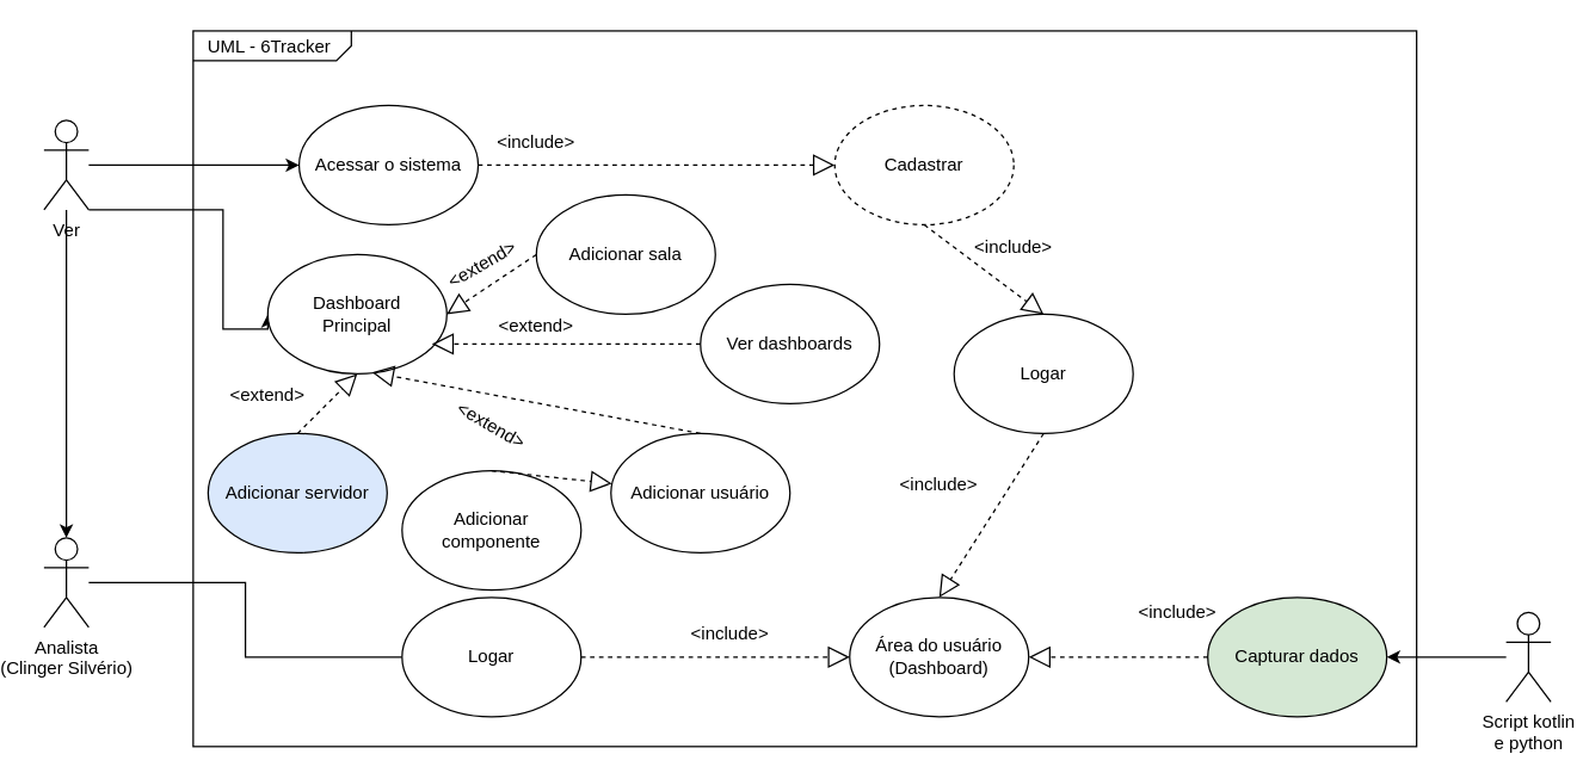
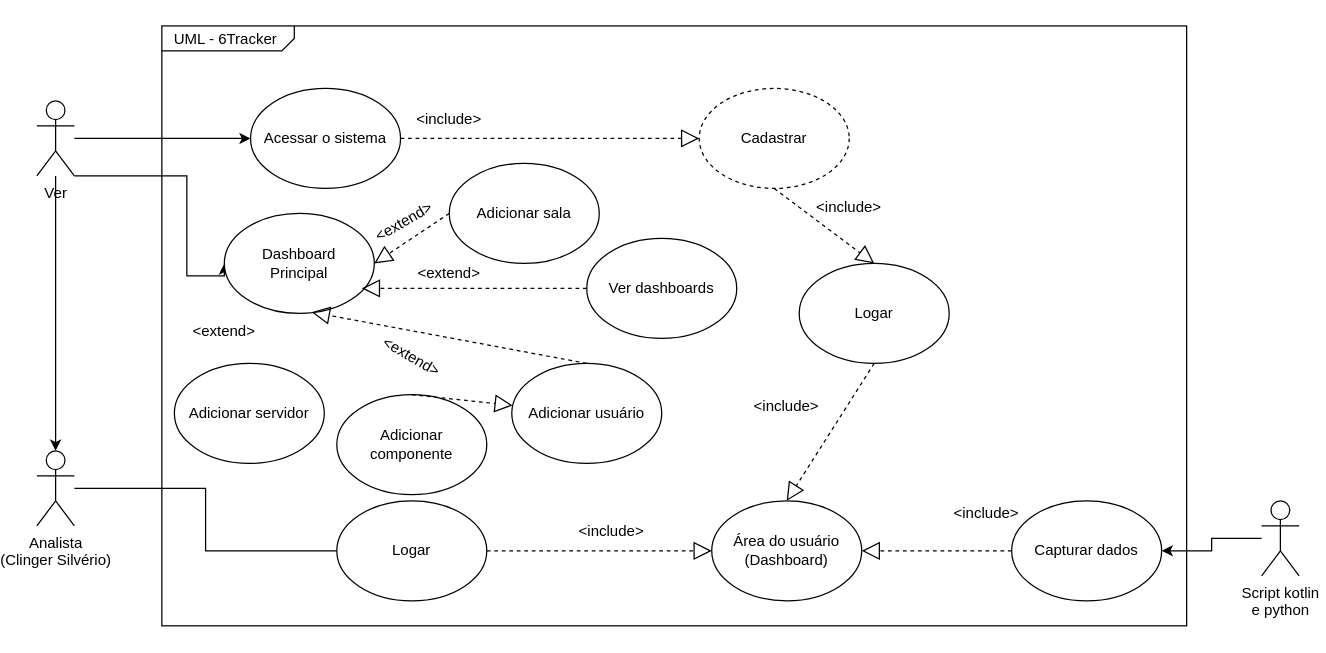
  <mxCell id="0" style=";html=1;" />
  <mxCell id="1" style=";html=1;" parent="0" />
  <mxCell id="2" value="&lt;p style=&quot;margin: 0px ; margin-top: 4px ; margin-left: 10px ; text-align: left&quot;&gt;UML - 6Tracker&lt;/p&gt;" style="html=1;strokeWidth=1;shape=mxgraph.sysml.package;html=1;overflow=fill;whiteSpace=wrap;fillColor=none;gradientColor=none;fontSize=12;align=center;labelX=106.33;" parent="1" vertex="1"><mxGeometry x="120" y="20" width="820" height="480" as="geometry" /></mxCell>
  <mxCell id="3" style="edgeStyle=orthogonalEdgeStyle;rounded=0;orthogonalLoop=1;jettySize=auto;html=1;entryX=0;entryY=0.5;entryDx=0;entryDy=0;" parent="1" source="4" target="8" edge="1"><mxGeometry relative="1" as="geometry" /></mxCell>
  <mxCell id="4" value="Ver&lt;br&gt;" style="shape=umlActor;verticalLabelPosition=bottom;verticalAlign=top;html=1;outlineConnect=0;" parent="1" vertex="1"><mxGeometry x="20" y="80" width="30" height="60" as="geometry" /></mxCell>
  <mxCell id="5" style="edgeStyle=orthogonalEdgeStyle;rounded=0;orthogonalLoop=1;jettySize=auto;html=1;entryX=0.5;entryY=0;entryDx=0;entryDy=0;entryPerimeter=0;" parent="1" source="4" edge="1" target="7"><mxGeometry relative="1" as="geometry"><mxPoint x="35" y="390" as="targetPoint" /></mxGeometry></mxCell>
  <mxCell id="6" style="edgeStyle=orthogonalEdgeStyle;rounded=0;orthogonalLoop=1;jettySize=auto;html=1;entryX=0;entryY=0.5;entryDx=0;entryDy=0;" parent="1" source="4" target="25" edge="1"><mxGeometry relative="1" as="geometry"><Array as="points"><mxPoint x="140" y="140" /><mxPoint x="140" y="220" /><mxPoint x="170" y="220" /></Array></mxGeometry></mxCell>
  <mxCell id="7" value="Analista&lt;br&gt;(Clinger Silvério)" style="shape=umlActor;verticalLabelPosition=bottom;verticalAlign=top;html=1;outlineConnect=0;" parent="1" vertex="1"><mxGeometry x="20" y="360" width="30" height="60" as="geometry" /></mxCell>
  <mxCell id="8" value="Acessar o sistema" style="ellipse;whiteSpace=wrap;html=1;" parent="1" vertex="1"><mxGeometry x="191" y="70" width="120" height="80" as="geometry" /></mxCell>
  <mxCell id="9" value="Cadastrar" style="ellipse;whiteSpace=wrap;html=1;dashed=1;" parent="1" vertex="1"><mxGeometry x="550" y="70" width="120" height="80" as="geometry" /></mxCell>
  <mxCell id="10" value="" style="endArrow=block;dashed=1;endFill=0;endSize=12;html=1;rounded=0;exitX=1;exitY=0.5;exitDx=0;exitDy=0;entryX=0;entryY=0.5;entryDx=0;entryDy=0;" parent="1" source="8" target="9" edge="1"><mxGeometry width="160" relative="1" as="geometry"><mxPoint x="310" y="130" as="sourcePoint" /><mxPoint x="470" y="130" as="targetPoint" /></mxGeometry></mxCell>
  <mxCell id="11" value="&amp;lt;include&amp;gt;" style="text;html=1;strokeColor=none;fillColor=none;align=center;verticalAlign=middle;whiteSpace=wrap;rounded=0;" parent="1" vertex="1"><mxGeometry x="320" y="80" width="60" height="30" as="geometry" /></mxCell>
  <mxCell id="12" value="Logar" style="ellipse;whiteSpace=wrap;html=1;" parent="1" vertex="1"><mxGeometry x="630" y="210" width="120" height="80" as="geometry" /></mxCell>
  <mxCell id="13" value="Área do usuário&lt;br&gt;(Dashboard)" style="ellipse;whiteSpace=wrap;html=1;" parent="1" vertex="1"><mxGeometry x="560" y="400" width="120" height="80" as="geometry" /></mxCell>
  <mxCell id="14" value="" style="endArrow=block;dashed=1;endFill=0;endSize=12;html=1;rounded=0;exitX=0.5;exitY=1;exitDx=0;exitDy=0;entryX=0.5;entryY=0;entryDx=0;entryDy=0;" parent="1" source="12" target="13" edge="1"><mxGeometry width="160" relative="1" as="geometry"><mxPoint x="240" y="330" as="sourcePoint" /><mxPoint x="400" y="330" as="targetPoint" /></mxGeometry></mxCell>
  <mxCell id="15" value="&amp;lt;include&amp;gt;" style="text;html=1;strokeColor=none;fillColor=none;align=center;verticalAlign=middle;whiteSpace=wrap;rounded=0;rotation=0;" parent="1" vertex="1"><mxGeometry x="750" y="395" width="60" height="30" as="geometry" /></mxCell>
  <mxCell id="16" value="Adicionar sala" style="ellipse;whiteSpace=wrap;html=1;" parent="1" vertex="1"><mxGeometry x="350" y="130" width="120" height="80" as="geometry" /></mxCell>
- <mxCell id="17" value="Adicionar servidor" style="ellipse;whiteSpace=wrap;html=1;fillColor=#dae8fc;" parent="1" vertex="1"><mxGeometry x="130" y="290" width="120" height="80" as="geometry" /></mxCell>
+ <mxCell id="17" value="Adicionar servidor" style="ellipse;whiteSpace=wrap;html=1;" parent="1" vertex="1"><mxGeometry x="130" y="290" width="120" height="80" as="geometry" /></mxCell>
  <mxCell id="18" value="Adicionar componente" style="ellipse;whiteSpace=wrap;html=1;" parent="1" vertex="1"><mxGeometry x="260" y="315" width="120" height="80" as="geometry" /></mxCell>
  <mxCell id="19" value="&amp;lt;include&amp;gt;" style="text;html=1;strokeColor=none;fillColor=none;align=center;verticalAlign=middle;whiteSpace=wrap;rounded=0;rotation=0;" parent="1" vertex="1"><mxGeometry x="640" y="150" width="60" height="30" as="geometry" /></mxCell>
  <mxCell id="20" style="edgeStyle=orthogonalEdgeStyle;rounded=0;orthogonalLoop=1;jettySize=auto;html=1;entryX=1;entryY=0.5;entryDx=0;entryDy=0;" parent="1" source="21" target="22" edge="1"><mxGeometry relative="1" as="geometry" /></mxCell>
- <mxCell id="21" value="Script kotlin &lt;br&gt;e python" style="shape=umlActor;verticalLabelPosition=bottom;verticalAlign=top;html=1;outlineConnect=0;" parent="1" vertex="1"><mxGeometry x="1000" y="410" width="30" height="60" as="geometry" /></mxCell>
- <mxCell id="22" value="Capturar dados" style="ellipse;whiteSpace=wrap;html=1;fillColor=#d5e8d4;" parent="1" vertex="1"><mxGeometry x="800" y="400" width="120" height="80" as="geometry" /></mxCell>
+ <mxCell id="21" value="Script kotlin &lt;br&gt;e python" style="shape=umlActor;verticalLabelPosition=bottom;verticalAlign=top;html=1;outlineConnect=0;" parent="1" vertex="1"><mxGeometry x="1000" y="400" width="30" height="60" as="geometry" /></mxCell>
+ <mxCell id="22" value="Capturar dados" style="ellipse;whiteSpace=wrap;html=1;" parent="1" vertex="1"><mxGeometry x="800" y="400" width="120" height="80" as="geometry" /></mxCell>
  <mxCell id="23" value="" style="endArrow=block;dashed=1;endFill=0;endSize=12;html=1;rounded=0;exitX=0.5;exitY=1;exitDx=0;exitDy=0;entryX=0.5;entryY=0;entryDx=0;entryDy=0;" parent="1" source="9" target="12" edge="1"><mxGeometry width="160" relative="1" as="geometry"><mxPoint x="390" y="280" as="sourcePoint" /><mxPoint x="550" y="280" as="targetPoint" /></mxGeometry></mxCell>
  <mxCell id="24" value="" style="endArrow=block;dashed=1;endFill=0;endSize=12;html=1;rounded=0;entryX=1;entryY=0.5;entryDx=0;entryDy=0;exitX=0;exitY=0.5;exitDx=0;exitDy=0;" parent="1" source="22" target="13" edge="1"><mxGeometry width="160" relative="1" as="geometry"><mxPoint x="540" y="460" as="sourcePoint" /><mxPoint x="700" y="460" as="targetPoint" /><Array as="points" /></mxGeometry></mxCell>
  <mxCell id="25" value="Dashboard &lt;br&gt;Principal" style="ellipse;whiteSpace=wrap;html=1;" parent="1" vertex="1"><mxGeometry x="170" y="170" width="120" height="80" as="geometry" /></mxCell>
  <mxCell id="26" value="Ver dashboards" style="ellipse;whiteSpace=wrap;html=1;" parent="1" vertex="1"><mxGeometry x="460" y="190" width="120" height="80" as="geometry" /></mxCell>
  <mxCell id="27" value="&amp;lt;include&amp;gt;" style="text;html=1;strokeColor=none;fillColor=none;align=center;verticalAlign=middle;whiteSpace=wrap;rounded=0;rotation=0;" parent="1" vertex="1"><mxGeometry x="590" y="310" width="60" height="30" as="geometry" /></mxCell>
- <mxCell id="28" value="" style="endArrow=block;dashed=1;endFill=0;endSize=12;html=1;rounded=0;entryX=0.5;entryY=1;entryDx=0;entryDy=0;exitX=0.5;exitY=0;exitDx=0;exitDy=0;" parent="1" source="17" target="25" edge="1"><mxGeometry width="160" relative="1" as="geometry"><mxPoint x="240" y="510" as="sourcePoint" /><mxPoint x="400" y="510" as="targetPoint" /></mxGeometry></mxCell>
  <mxCell id="29" value="" style="endArrow=block;dashed=1;endFill=0;endSize=12;html=1;rounded=0;exitX=0.5;exitY=0;exitDx=0;exitDy=0;" parent="1" source="18" target="36" edge="1"><mxGeometry width="160" relative="1" as="geometry"><mxPoint x="210" y="600" as="sourcePoint" /><mxPoint x="240" y="490" as="targetPoint" /></mxGeometry></mxCell>
  <mxCell id="30" value="" style="endArrow=block;dashed=1;endFill=0;endSize=12;html=1;rounded=0;entryX=0.583;entryY=0.988;entryDx=0;entryDy=0;exitX=0.5;exitY=0;exitDx=0;exitDy=0;entryPerimeter=0;" parent="1" source="36" target="25" edge="1"><mxGeometry width="160" relative="1" as="geometry"><mxPoint x="220" y="610" as="sourcePoint" /><mxPoint x="260" y="505" as="targetPoint" /></mxGeometry></mxCell>
  <mxCell id="31" value="" style="endArrow=block;dashed=1;endFill=0;endSize=12;html=1;rounded=0;entryX=1;entryY=0.5;entryDx=0;entryDy=0;exitX=0;exitY=0.5;exitDx=0;exitDy=0;" parent="1" source="16" target="25" edge="1"><mxGeometry width="160" relative="1" as="geometry"><mxPoint x="230" y="620" as="sourcePoint" /><mxPoint x="270" y="515" as="targetPoint" /></mxGeometry></mxCell>
  <mxCell id="32" value="" style="endArrow=block;dashed=1;endFill=0;endSize=12;html=1;rounded=0;exitX=0;exitY=0.5;exitDx=0;exitDy=0;entryX=0.917;entryY=0.75;entryDx=0;entryDy=0;entryPerimeter=0;" parent="1" source="26" edge="1" target="25"><mxGeometry width="160" relative="1" as="geometry"><mxPoint x="460" y="570" as="sourcePoint" /><mxPoint x="300" y="440" as="targetPoint" /></mxGeometry></mxCell>
  <mxCell id="33" value="&amp;lt;extend&amp;gt;" style="text;html=1;strokeColor=none;fillColor=none;align=center;verticalAlign=middle;whiteSpace=wrap;rounded=0;rotation=0;" parent="1" vertex="1"><mxGeometry x="320" y="203" width="60" height="30" as="geometry" /></mxCell>
  <mxCell id="34" value="&amp;lt;extend&amp;gt;" style="text;html=1;strokeColor=none;fillColor=none;align=center;verticalAlign=middle;whiteSpace=wrap;rounded=0;rotation=-30;" parent="1" vertex="1"><mxGeometry x="284" y="162" width="60" height="30" as="geometry" /></mxCell>
  <mxCell id="35" value="" style="edgeStyle=orthogonalEdgeStyle;rounded=0;orthogonalLoop=1;jettySize=auto;html=1;endArrow=none;entryX=0;entryY=0.5;entryDx=0;entryDy=0;" edge="1" parent="1" source="7" target="37"><mxGeometry relative="1" as="geometry"><mxPoint x="50" y="380" as="sourcePoint" /><mxPoint x="340" y="410" as="targetPoint" /></mxGeometry></mxCell>
  <mxCell id="36" value="Adicionar usuário" style="ellipse;whiteSpace=wrap;html=1;" parent="1" vertex="1"><mxGeometry x="400" y="290" width="120" height="80" as="geometry" /></mxCell>
  <mxCell id="37" value="Logar" style="ellipse;whiteSpace=wrap;html=1;" vertex="1" parent="1"><mxGeometry x="260" y="400" width="120" height="80" as="geometry" /></mxCell>
  <mxCell id="38" value="&amp;lt;include&amp;gt;" style="text;html=1;strokeColor=none;fillColor=none;align=center;verticalAlign=middle;whiteSpace=wrap;rounded=0;" vertex="1" parent="1"><mxGeometry x="450" y="410" width="60" height="30" as="geometry" /></mxCell>
  <mxCell id="39" value="" style="endArrow=block;dashed=1;endFill=0;endSize=12;html=1;rounded=0;exitX=1;exitY=0.5;exitDx=0;exitDy=0;entryX=0;entryY=0.5;entryDx=0;entryDy=0;" edge="1" parent="1" source="37" target="13"><mxGeometry width="160" relative="1" as="geometry"><mxPoint x="490" y="520" as="sourcePoint" /><mxPoint x="400" y="455" as="targetPoint" /></mxGeometry></mxCell>
  <mxCell id="40" value="&amp;lt;extend&amp;gt;" style="text;html=1;strokeColor=none;fillColor=none;align=center;verticalAlign=middle;whiteSpace=wrap;rounded=0;rotation=0;" vertex="1" parent="1"><mxGeometry x="140" y="250" width="60" height="30" as="geometry" /></mxCell>
  <mxCell id="41" value="&amp;lt;extend&amp;gt;" style="text;html=1;strokeColor=none;fillColor=none;align=center;verticalAlign=middle;whiteSpace=wrap;rounded=0;rotation=30;" vertex="1" parent="1"><mxGeometry x="290" y="270" width="60" height="30" as="geometry" /></mxCell>
